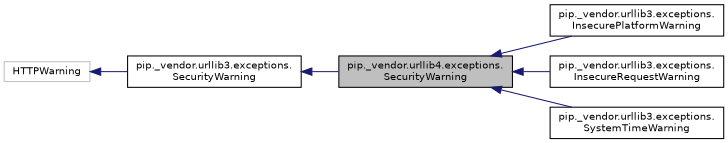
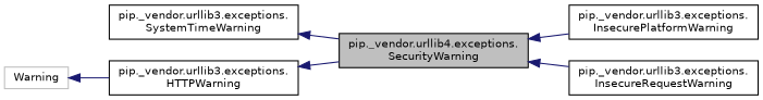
  digraph {
    rankdir=LR
    node [color=black fillcolor=white fontname=Helvetica fontsize=10 shape=record style=filled]
    edge [color=midnightblue dir=back fontname=Helvetica fontsize=10 labelfontname=Helvetica labelfontsize=10 style=solid]
    n1 [fillcolor=grey75 fontcolor=black height=0.2 label="pip._vendor.urllib4.exceptions.\lSecurityWarning" width=0.4]
    n2 [height=0.2 label="pip._vendor.urllib3.exceptions.\lInsecurePlatformWarning" width=0.4]
    n3 [height=0.2 label="pip._vendor.urllib3.exceptions.\lInsecureRequestWarning" width=0.4]
    n4 [height=0.2 label="pip._vendor.urllib3.exceptions.\lSystemTimeWarning" width=0.4]
-   n5 [height=0.2 label="pip._vendor.urllib3.exceptions.\lSecurityWarning" width=0.4]
-   n6 [color=grey75 height=0.2 label=HTTPWarning width=0.4]
+   n5 [height=0.2 label="pip._vendor.urllib3.exceptions.\lHTTPWarning" width=0.4]
+   n6 [color=grey75 height=0.2 label=Warning width=0.4]
    n1 -> n2
    n1 -> n3
-   n1 -> n4
+   n4 -> n1
    n5 -> n1
    n6 -> n5
  }
